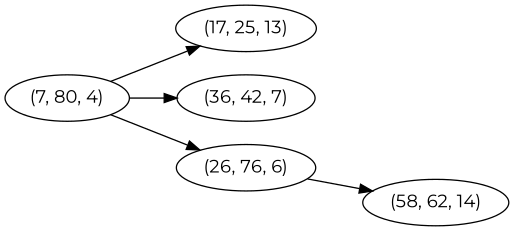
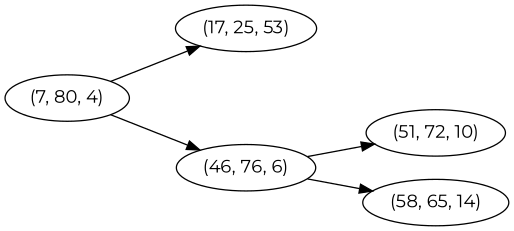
  digraph {
    fontname=Montserrat
    rankdir=LR
    node [fontname=Montserrat]
    edge [fontname=Montserrat]
    "(7, 80, 4)"
-   "(17, 25, 13)"
-   "(36, 42, 7)"
-   "(46, 76, 6)" [label="(26, 76, 6)"]
-   "(58, 65, 14)" [label="(58, 62, 14)"]
+   "(17, 25, 13)" [label="(17, 25, 53)"]
+   "(46, 76, 6)"
+   "(51, 72, 10)"
+   "(58, 65, 14)"
    "(7, 80, 4)" -> "(17, 25, 13)"
-   "(7, 80, 4)" -> "(36, 42, 7)"
    "(7, 80, 4)" -> "(46, 76, 6)"
+   "(46, 76, 6)" -> "(51, 72, 10)"
    "(46, 76, 6)" -> "(58, 65, 14)"
  }
